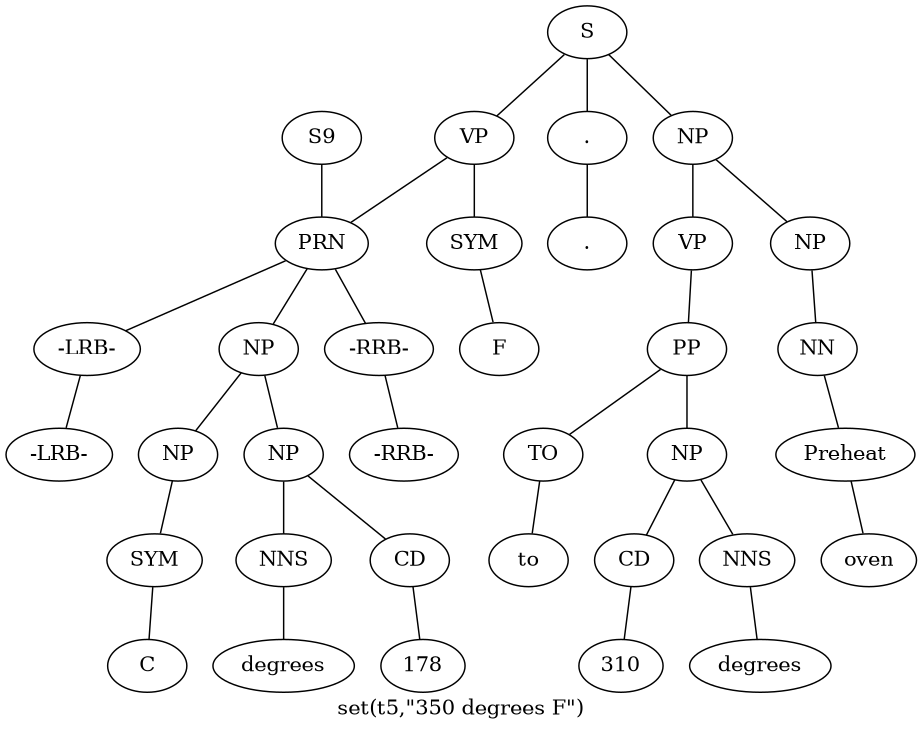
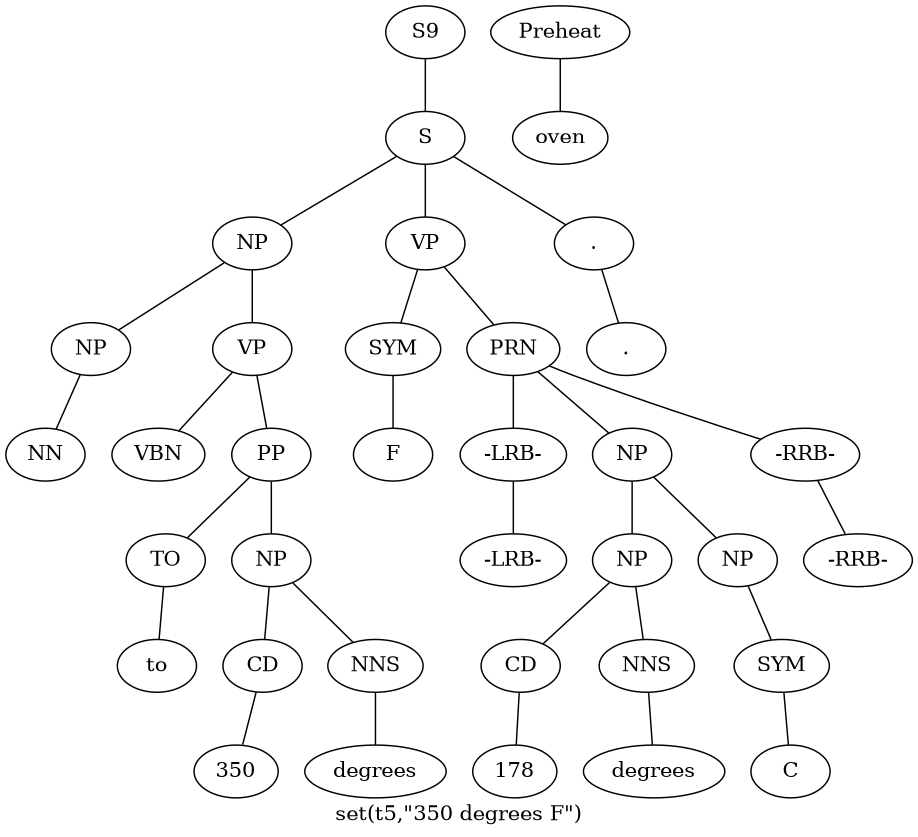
  graph {
    label="set(t5,\"350 degrees F\")"
    n1 [label=S9]
    n2 [label=S]
    n3 [label=NP]
    n4 [label=VP]
    n5 [label="."]
    n6 [label=NP]
    n7 [label=VP]
    n8 [label=SYM]
    n9 [label=PRN]
    n10 [label="."]
    n11 [label=NN]
+   n12 [label=VBN]
    n13 [label=PP]
    n14 [label=Preheat]
    n15 [label=oven]
    n16 [label=TO]
    n17 [label=NP]
    n18 [label=to]
    n19 [label=CD]
    n20 [label=NNS]
-   n21 [label=310]
+   n21 [label=350]
    n22 [label=degrees]
    n23 [label=F]
    n24 [label="-LRB-"]
    n25 [label=NP]
    n26 [label="-RRB-"]
    n27 [label="-LRB-"]
    n28 [label=NP]
    n29 [label=NP]
    n30 [label="-RRB-"]
    n31 [label=CD]
    n32 [label=NNS]
    n33 [label=SYM]
    n34 [label=178]
    n35 [label=degrees]
    n36 [label=C]
-   n1 -- n9
+   n1 -- n2
    n2 -- n3
    n2 -- n4
    n2 -- n5
    n3 -- n6
    n3 -- n7
    n4 -- n8
    n4 -- n9
    n5 -- n10
    n6 -- n11
+   n7 -- n12
    n7 -- n13
    n8 -- n23
    n9 -- n24
    n9 -- n25
    n9 -- n26
-   n11 -- n14
    n13 -- n16
    n13 -- n17
    n14 -- n15
    n16 -- n18
    n17 -- n19
    n17 -- n20
    n19 -- n21
    n20 -- n22
    n24 -- n27
    n25 -- n28
    n25 -- n29
    n26 -- n30
    n28 -- n31
    n28 -- n32
    n29 -- n33
    n31 -- n34
    n32 -- n35
    n33 -- n36
  }
